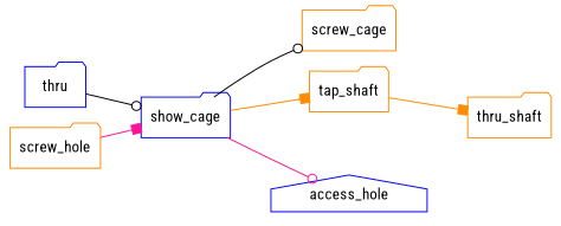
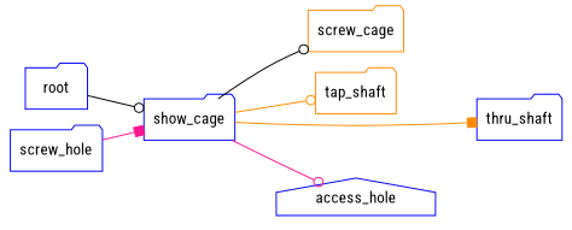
  digraph {
    fontname="Roboto Condensed"
    rankdir=LR
    node [color=blue fontname="Roboto Condensed" shape=folder]
    edge [arrowhead=odot color=black fontname="Roboto Condensed"]
-   n1 [label=thru]
+   n1 [label=root]
    n2 [label=show_cage]
    n3 [color=darkorange label=screw_cage]
    n4 [color=darkorange label=tap_shaft]
-   n5 [color=darkorange label=thru_shaft]
+   n5 [label=thru_shaft]
    n6 [label=access_hole shape=house]
-   n7 [color=darkorange label=screw_hole]
+   n7 [label=screw_hole]
    n1 -> n2
    n2 -> n3
-   n2 -> n4 [arrowhead=box color=darkorange]
-   n4 -> n5 [arrowhead=box color=darkorange]
+   n2 -> n4 [color=darkorange]
+   n2 -> n5 [arrowhead=box color=darkorange]
    n2 -> n6 [color=deeppink]
    n7 -> n2 [arrowhead=box color=deeppink]
  }
